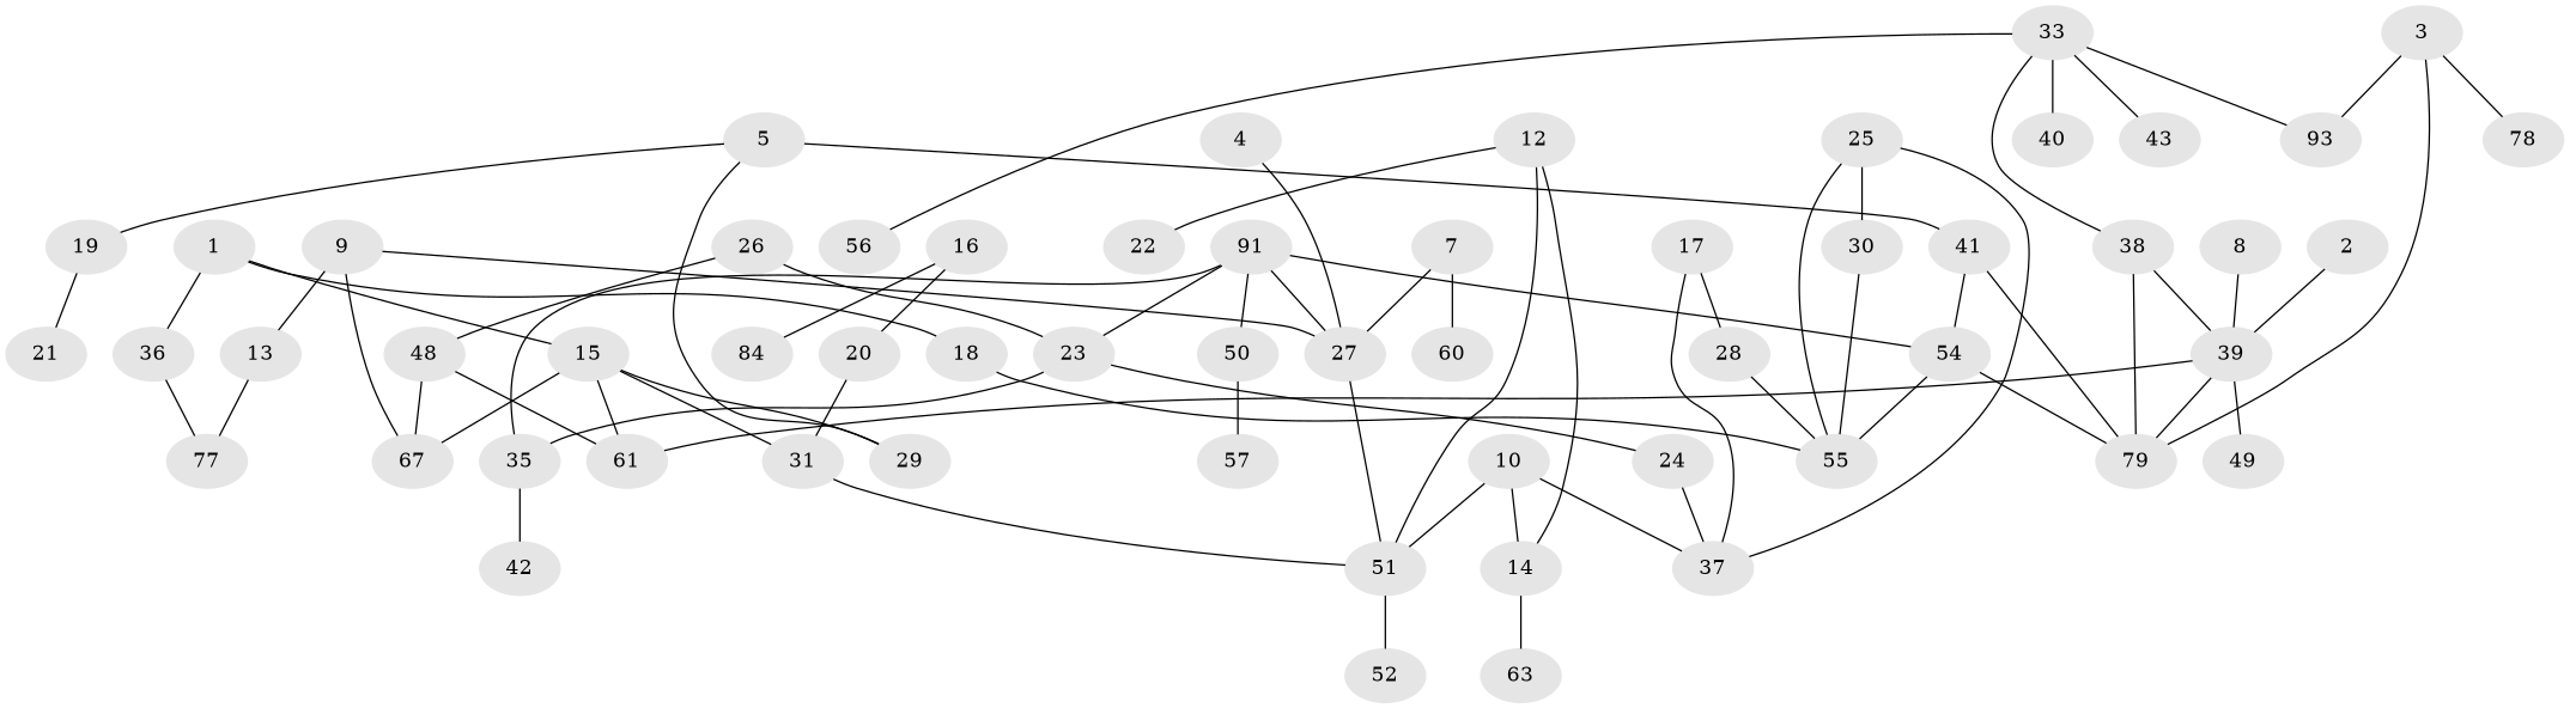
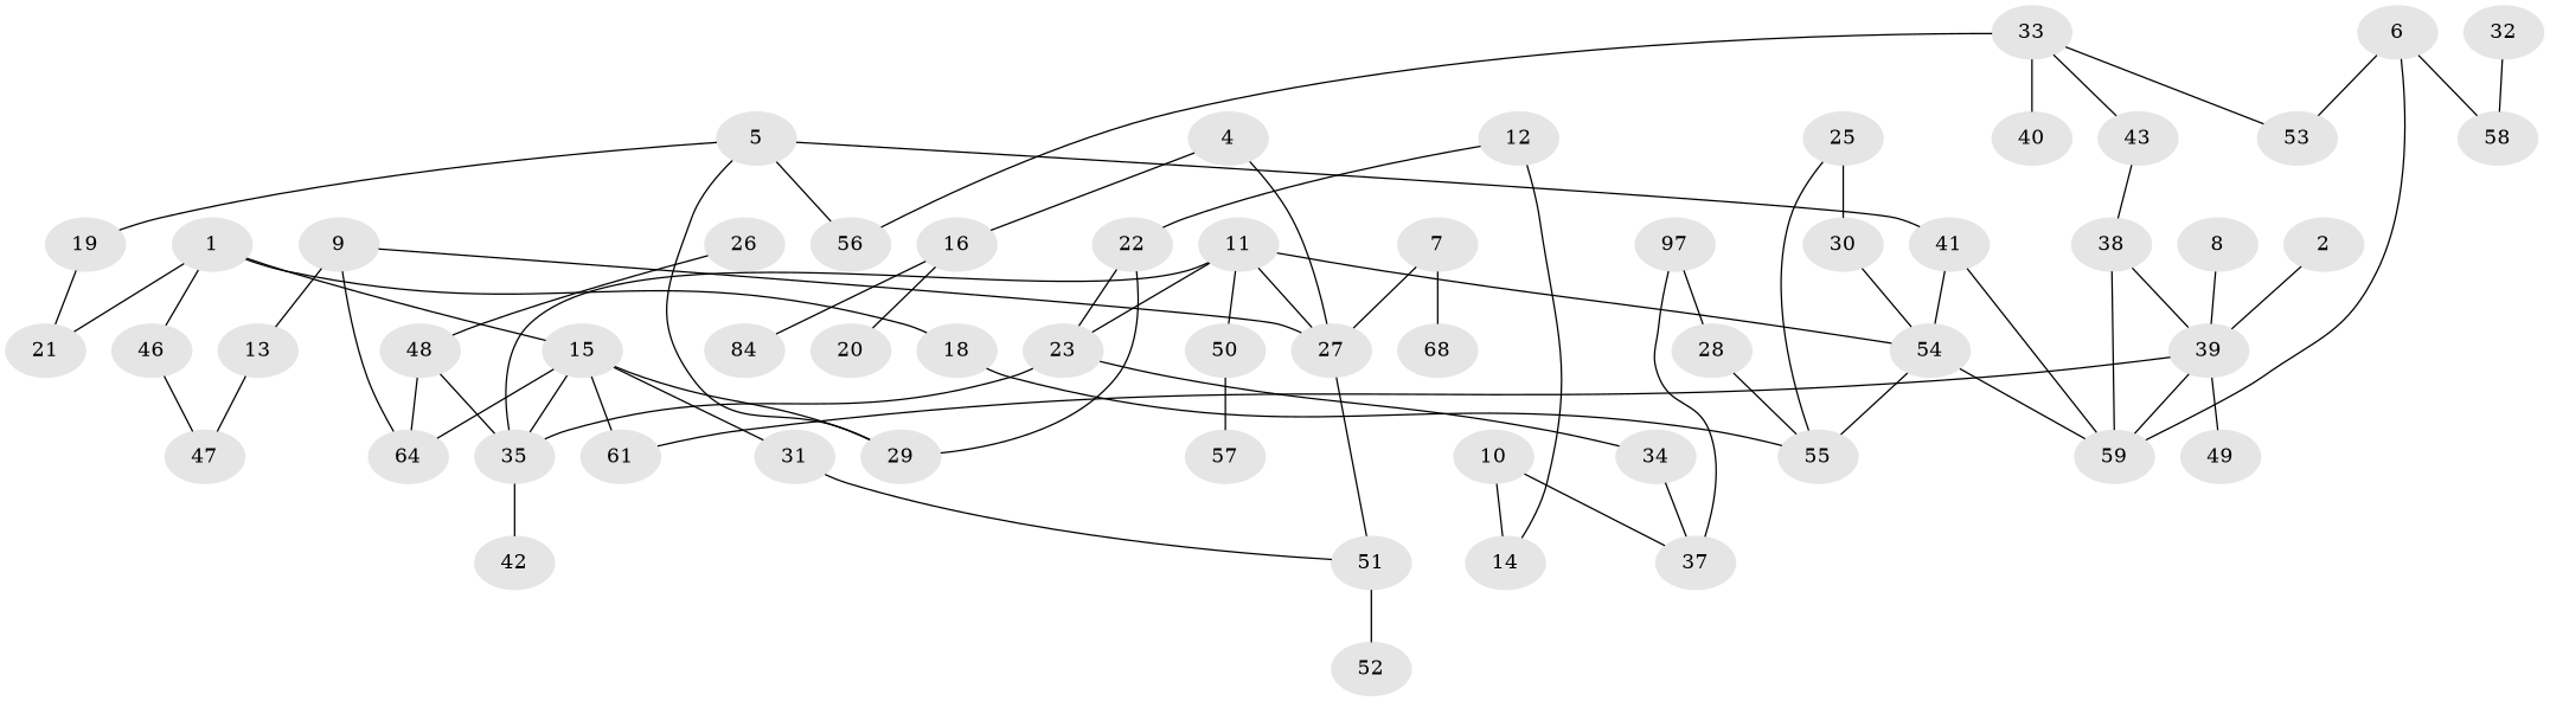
  graph {
    node [color=gray90 style=filled]
    edge [weight=1.0]
    1
    15
    18
    21
-   46 [label=36]
+   46
    29
-   64 [label=67]
+   64
    35
    31
    61
    55
-   47 [label=77]
+   47
    2
    39
-   59 [label=79]
+   59
    49
-   3
-   53 [label=93]
-   58 [label=78]
+   3 [label=6]
+   53
+   58
    4
    16
    27
    20
    n24 [label=84]
    51
    5
    19
    41
    56
    54
    30
    50
    57
    7
-   60
+   60 [label=68]
    26
    48
    8
    9
    13
    10
    14
    37
-   63
    52
-   11 [label=91]
+   11
    23
-   24
+   24 [label=34]
    42
    12
    22
-   17
+   17 [label=97]
    28
    25
+   32
    33
    38
    40
    43
    1 -- 15
    1 -- 18
+   1 -- 21
    1 -- 46
    15 -- 29
    15 -- 64
+   15 -- 35
    15 -- 31
    15 -- 61
    18 -- 55
    46 -- 47
    35 -- 42
    31 -- 51
    2 -- 39
    39 -- 61
    39 -- 59
    39 -- 49
    3 -- 59
    3 -- 53
    3 -- 58
+   4 -- 16
    4 -- 27
    16 -- 20
    16 -- n24
    27 -- 51
-   20 -- 31
    51 -- 52
    5 -- 29
    5 -- 19
    5 -- 41
+   5 -- 56
    19 -- 21
    41 -- 59
    41 -- 54
    54 -- 55
    54 -- 59
-   30 -- 55
+   30 -- 54
    50 -- 57
    7 -- 27
    7 -- 60 [weight=2.0]
    26 -- 48
    48 -- 64
-   48 -- 61
+   48 -- 35
    8 -- 39
    9 -- 64
    9 -- 27
    9 -- 13
    13 -- 47
-   10 -- 51
    10 -- 14
    10 -- 37
-   14 -- 63
    11 -- 35
    11 -- 27
    11 -- 54
    11 -- 50
    11 -- 23
    23 -- 35
    23 -- 24
    24 -- 37
-   12 -- 51
    12 -- 14
    12 -- 22
-   26 -- 23
+   22 -- 29
+   22 -- 23
    17 -- 37
    17 -- 28
    28 -- 55
    25 -- 55
    25 -- 30
-   25 -- 37
+   32 -- 58
    33 -- 53
    33 -- 56
-   33 -- 38
+   43 -- 38
    33 -- 40
    33 -- 43
    38 -- 39 [weight=2.0]
    38 -- 59
  }
